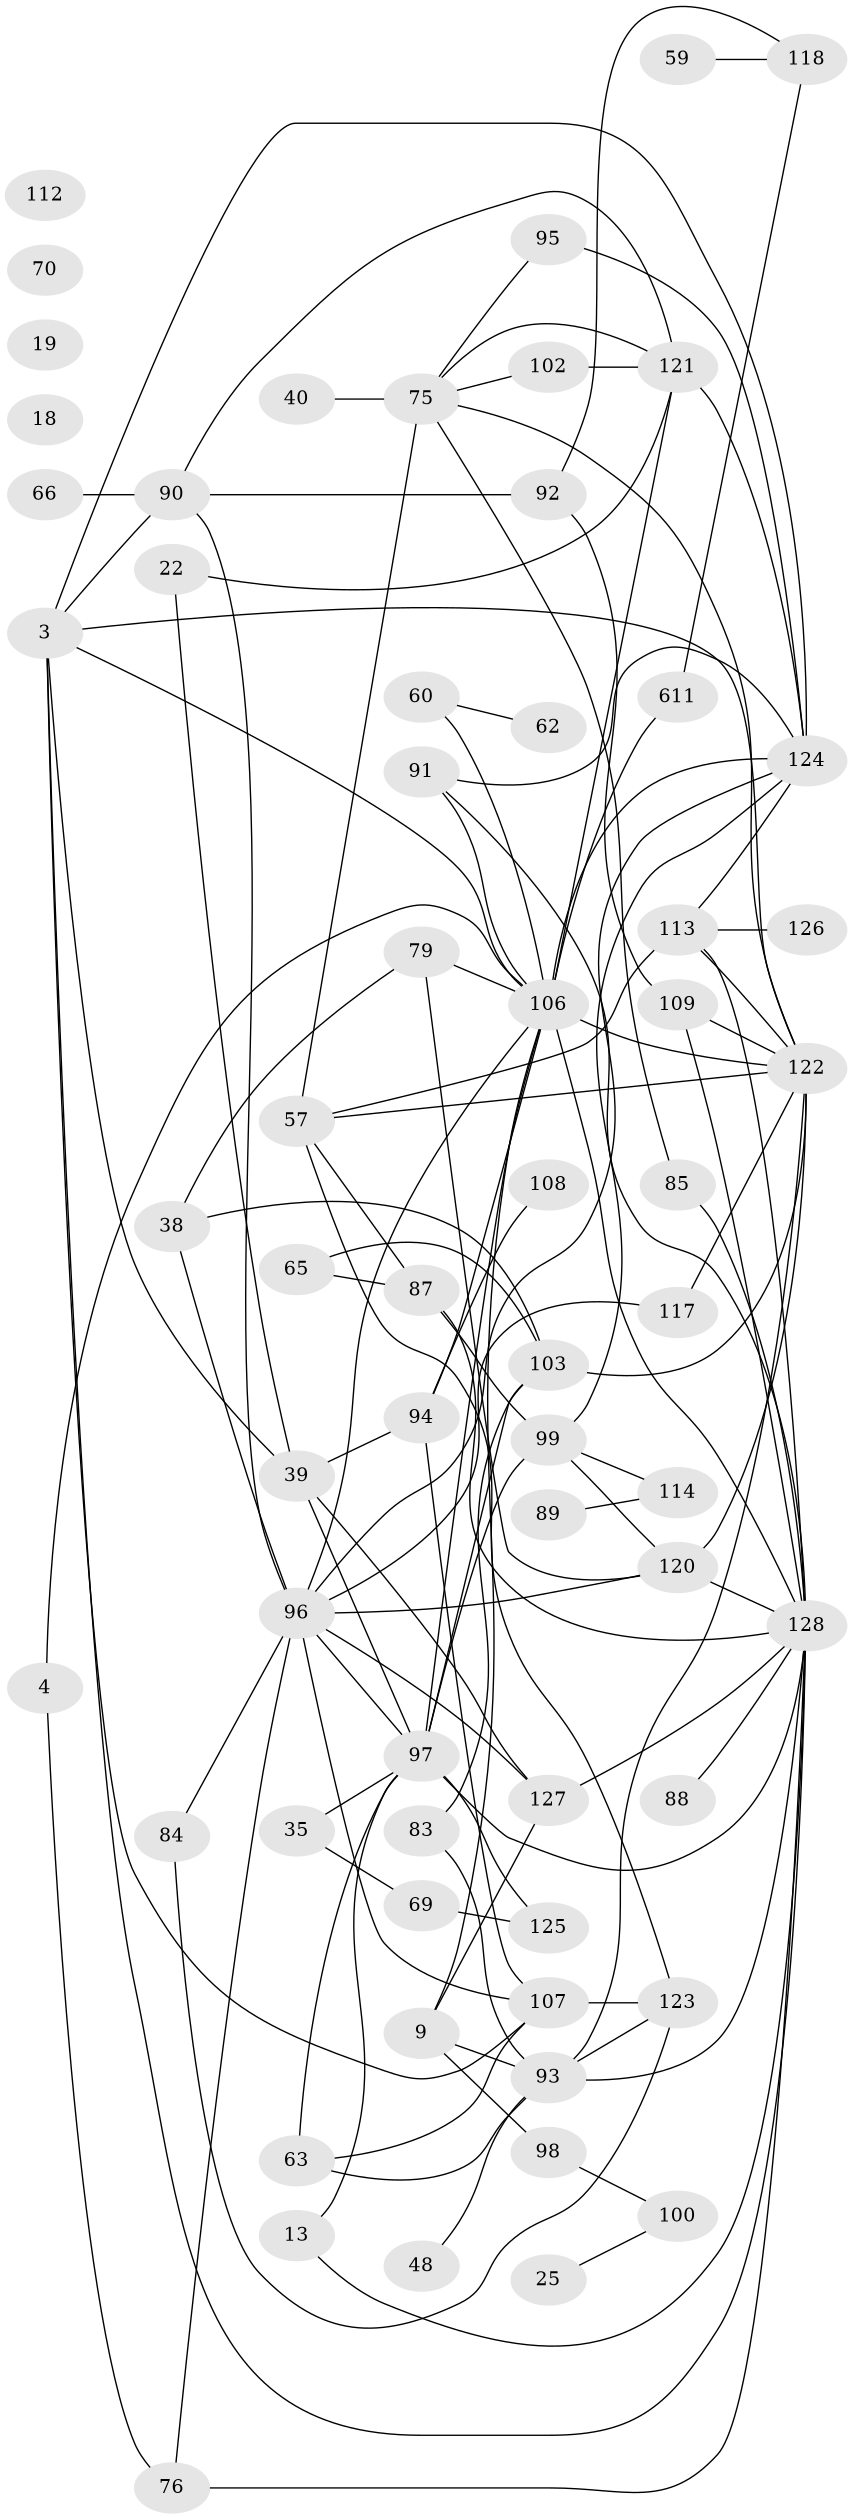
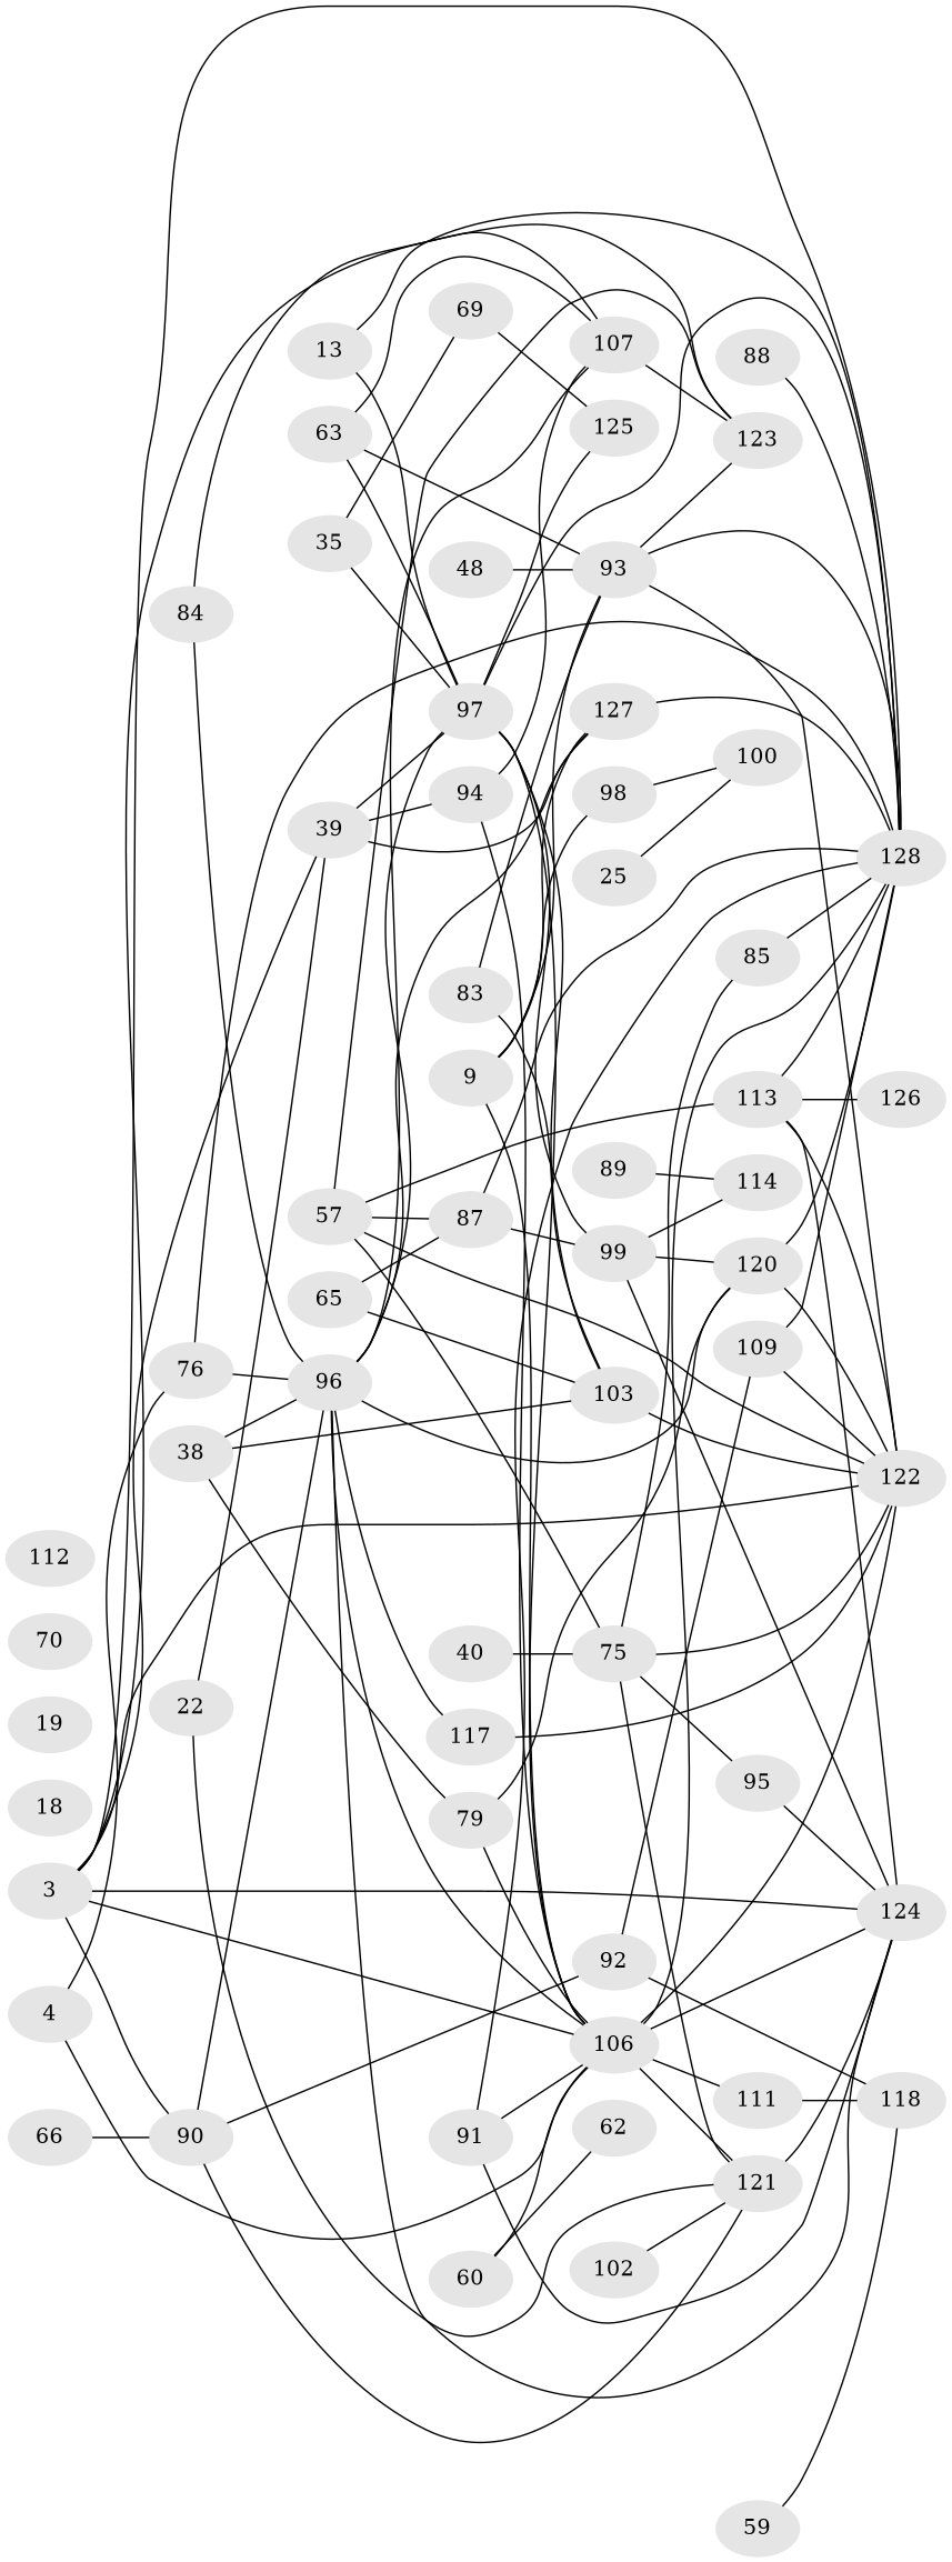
  graph {
    rankdir=LR
    node [color=gray90 style=filled]
    3
    39
    90 [super="+26+49"]
    106 [super="+27+74+42+101+82"]
    107 [super="+34"]
    122 [super="+53+37+110"]
    124 [super="+116+86"]
    128 [super="+29+56+104+119"]
    127
    97 [super="+5"]
    94 [super="+21"]
    121 [super="+115"]
    96 [super="+58+7+20"]
    92
-   111 [super="+31" label=611]
+   111 [super="+31"]
    123 [super="+54"]
    76 [super="+36"]
    4
    93 [super="+68+77"]
    9
    98
    100
    103 [super="+81"]
    125
    99 [super="+41"]
    13
    18
    19
    22
    25
    35
    69
    38 [super="+33"]
    79
    120 [super="+80"]
    117
-   108
    75 [super="+10+72+71"]
    85
    95
    102 [super="+6"]
    40
    48
    57 [super="+43+50"]
    87
    113 [super="+64"]
    126
    59
    118
    60 [super="+23+12"]
    62
    63
    65
    66
    70
    83
    84 [super="+46+16"]
    114
    88
    89
    109 [super="+73"]
    91
    112
    3 -- 39
    3 -- 90
    3 -- 106
    3 -- 107
    3 -- 122
    3 -- 124 [weight=3]
    3 -- 128
    39 -- 127
    39 -- 97 [weight=2]
    39 -- 94
    90 -- 121
    90 -- 96
    90 -- 92
    106 -- 122 [weight=3]
    106 -- 124
    106 -- 128 [weight=3]
    106 -- 121 [weight=3]
    106 -- 111
    107 -- 123
    127 -- 128
    97 -- 106
    97 -- 128
    97 -- 103
    97 -- 125
    97 -- 99
    94 -- 106 [weight=3]
    94 -- 107
-   94 -- 108
    121 -- 124
    96 -- 106 [weight=2]
    96 -- 107 [weight=2]
    96 -- 124 [weight=2]
    96 -- 127
    96 -- 97
    96 -- 120
    96 -- 117
    92 -- 118
    92 -- 109
    111 -- 118
    76 -- 128
    76 -- 96 [weight=2]
    4 -- 106
    4 -- 76
    93 -- 122
    93 -- 128 [weight=2]
    93 -- 123
    9 -- 106
    9 -- 127
    9 -- 93
    9 -- 98
    98 -- 100
    103 -- 122
    99 -- 124
    99 -- 120
    99 -- 114
    13 -- 128
    13 -- 97 [weight=2]
    22 -- 39
    22 -- 121
    25 -- 100
    35 -- 97
    35 -- 69
    69 -- 125
    38 -- 96 [weight=2]
    38 -- 103
    38 -- 79
    79 -- 106 [weight=2]
    79 -- 120
    120 -- 122
    120 -- 128 [weight=2]
    117 -- 122
    75 -- 122 [weight=2]
    75 -- 121
    75 -- 85
    75 -- 95 [weight=2]
-   75 -- 102
    85 -- 128
    95 -- 124
    102 -- 121
    40 -- 75
    48 -- 93
    57 -- 122 [weight=3]
    57 -- 123 [weight=2]
    57 -- 75
    57 -- 87
    57 -- 113
    87 -- 128
    87 -- 99
    113 -- 122
    113 -- 124 [weight=3]
    113 -- 128
    113 -- 126
    59 -- 118
    60 -- 106 [weight=2]
    60 -- 62
    63 -- 107
    63 -- 97
    63 -- 93
    65 -- 103
    65 -- 87
    66 -- 90
    83 -- 93
    83 -- 103
    84 -- 96
    84 -- 123
    88 -- 128
    89 -- 114
    109 -- 122 [weight=2]
    109 -- 128
    91 -- 106 [weight=2]
    91 -- 124
    91 -- 128
  }
